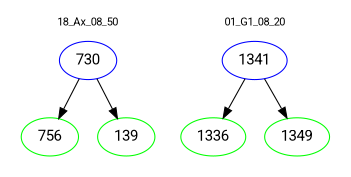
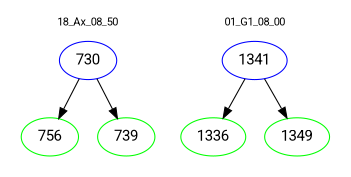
  digraph {
    fontname=Roboto
    node [color=green fontname=Roboto]
    edge [color=black fontname=Roboto]
    n1 [color=blue label=730]
    n2 [label=756]
-   n3 [label=139]
+   n3 [label=739]
    n4 [color=blue label=1341]
    n5 [label=1336]
    n6 [label=1349]
    subgraph cluster_1 {
      color=white
      fontsize=10
      label="18_Ax_08_50"
      n1
      n2
      n3
    }
    subgraph cluster_2 {
      color=white
      fontsize=10
-     label="01_G1_08_20"
+     label="01_G1_08_00"
      n4
      n5
      n6
    }
    n1 -> n2
    n1 -> n3
    n4 -> n5
    n4 -> n6
  }
